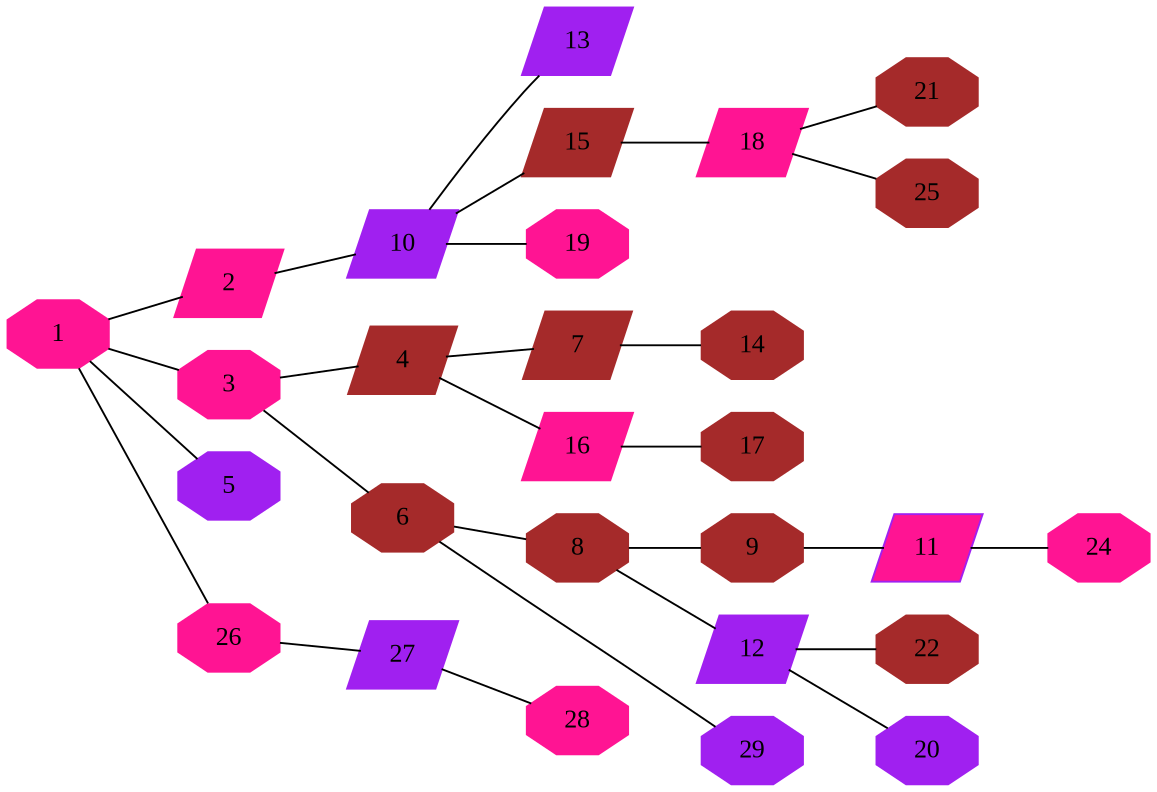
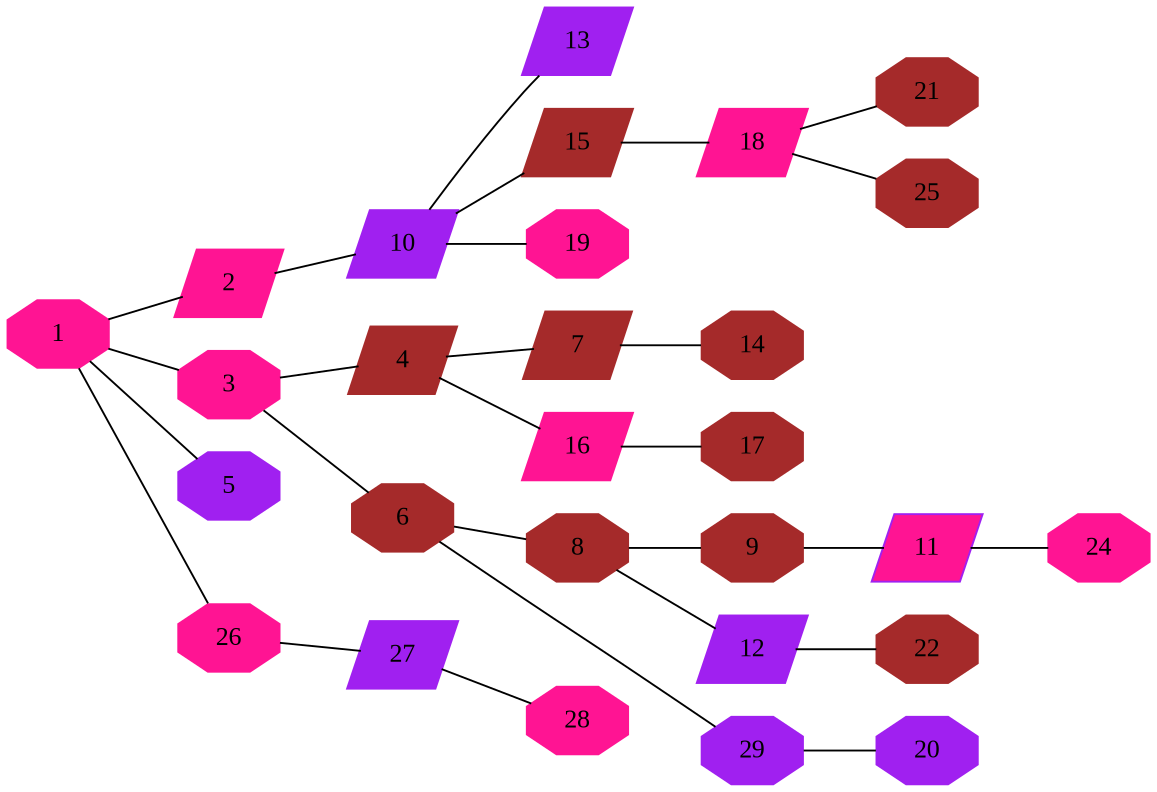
  graph {
    fontname="Liberation Serif"
    rankdir=LR
    node [color=brown fontname="Liberation Serif" shape=octagon style=filled]
    edge [fontname="Liberation Serif" weight=1.0]
    1 [color=deeppink]
    2 [color=deeppink shape=parallelogram]
    3 [color=deeppink]
    5 [color=purple]
    26 [color=deeppink]
    10 [color=purple shape=parallelogram]
    4 [shape=parallelogram]
    6
    27 [color=purple shape=parallelogram]
    13 [color=purple shape=parallelogram]
    15 [shape=parallelogram]
    19 [color=deeppink]
    7 [shape=parallelogram]
    16 [color=deeppink shape=parallelogram]
    8
    29 [color=purple]
    14
    17
    9
    12 [color=purple shape=parallelogram]
    11 [color=purple fillcolor=deeppink shape=parallelogram]
    20 [color=purple]
    22
    24 [color=deeppink]
    18 [color=deeppink shape=parallelogram]
    21
    25
    28 [color=deeppink]
    1 -- 2 [weight=3.0]
    1 -- 3
    1 -- 5
    1 -- 26
    2 -- 10 [weight=2.0]
    3 -- 4
    3 -- 6 [weight=2.0]
    26 -- 27
    10 -- 13
    10 -- 15
    10 -- 19
    4 -- 7 [weight=2.0]
    4 -- 16
    6 -- 8
    6 -- 29
    27 -- 28
    15 -- 18
    7 -- 14
    16 -- 17 [weight=2.0]
    8 -- 9
    8 -- 12
    9 -- 11
-   12 -- 20
+   29 -- 20
    12 -- 22 [weight=3.0]
    11 -- 24
    18 -- 21
    18 -- 25
  }
